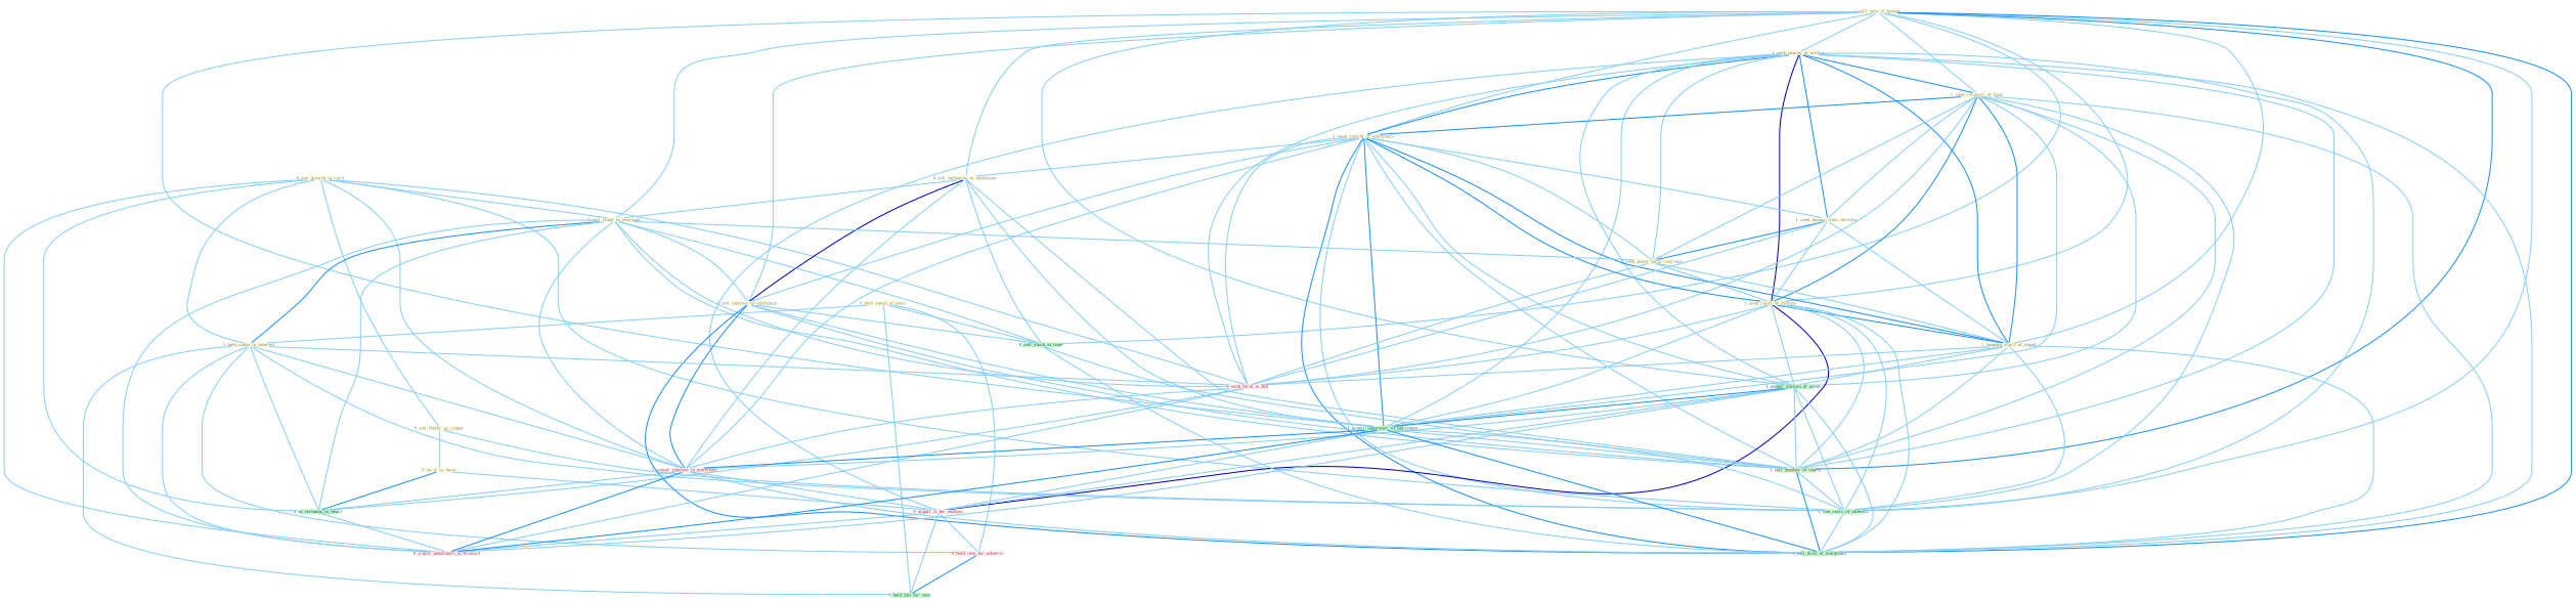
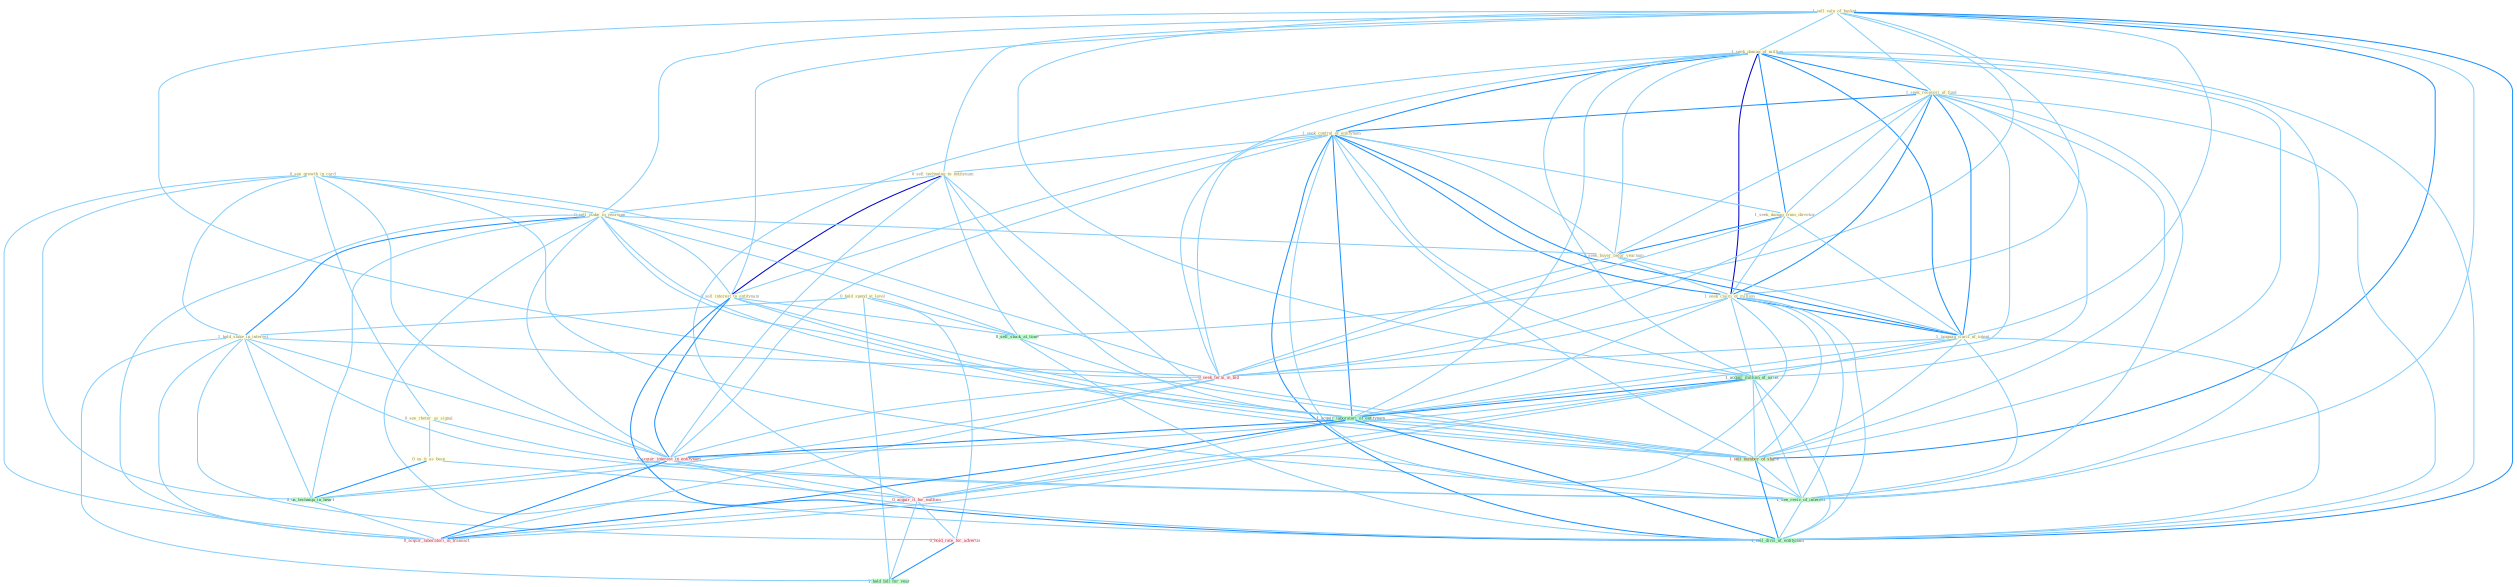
  graph {
    node [color="#ffffe0" fixedsize=true fontcolor="#8b7d6b" fontsize=4 shape=polygon style=filled]
    edge [color="#87cefa" w=1]
    "0_see_growth_in_card " [height=.06 width=.5]
    "1_sell_valu_of_basket " [height=.06 width=.5]
    "1_seek_damag_of_million " [height=.06 width=.5]
    "0_see_rhetor_as_signal " [height=.06 width=.5]
    "1_seek_recoveri_of_fund " [height=.06 width=.5]
    "1_seek_control_of_entitynam " [height=.06 width=.5]
    "0_sell_technolog_to_entitynam " [height=.06 width=.5]
    "1_seek_damag_from_director " [height=.06 width=.5]
    "0_sell_stake_in_yearnum " [height=.06 width=.5]
    "0_seek_buyer_befor_yearnum " [height=.06 width=.5]
    "0_hold_spend_at_level " [height=.06 width=.5]
    "1_seek_claim_of_million " [height=.06 width=.5]
    "0_us_it_as_base " [height=.06 width=.5]
    n14 [height=.06 label="1_languag_clarif_of_intent" width=.5]
    "0_sell_interest_to_entitynam " [height=.06 width=.5]
    "1_hold_stake_in_interest " [height=.06 width=.5]
    "0_seek_term_in_bid " [color="#fff0f5" fontcolor="#b22222" height=.06 width=.5]
    "1_acquir_interest_in_entitynam " [color="#fff0f5" fontcolor="#b22222" height=.06 width=.5]
    "0_acquir_it_for_million " [color="#fff0f5" fontcolor="#b22222" height=.06 width=.5]
    "0_hold_rate_for_advertis " [color="#fff0f5" fontcolor="#b22222" height=.06 width=.5]
    "0_acquir_laboratori_in_transact " [color="#fff0f5" fontcolor="#b22222" height=.06 width=.5]
    "0_us_techniqu_in_heart " [color="#BDFCC9" fontcolor="#2f4f4f" height=.06 width=.5]
    "1_see_reviv_of_interest " [color="#BDFCC9" fontcolor="#2f4f4f" height=.06 width=.5]
    "1_acquir_million_of_asset " [color="#BDFCC9" fontcolor="#2f4f4f" height=.06 width=.5]
    "1_acquir_laboratori_of_entitynam " [color="#BDFCC9" fontcolor="#2f4f4f" height=.06 width=.5]
    "0_sell_stock_at_time " [color="#BDFCC9" fontcolor="#2f4f4f" height=.06 width=.5]
    "1_sell_number_of_share " [color="#BDFCC9" fontcolor="#b22222" height=.06 width=.5]
    "1_sell_divis_of_entitynam " [color="#BDFCC9" fontcolor="#2f4f4f" height=.06 width=.5]
    "1_hold_bill_for_year " [color="#BDFCC9" fontcolor="#2f4f4f" height=.06 width=.5]
    subgraph sub_1 {
      "0_see_growth_in_card "
      "1_sell_valu_of_basket "
      "1_seek_damag_of_million "
      "0_see_rhetor_as_signal "
      "1_seek_recoveri_of_fund "
      "1_seek_control_of_entitynam "
      "0_sell_technolog_to_entitynam "
      "1_seek_damag_from_director "
      "0_sell_stake_in_yearnum "
      "0_seek_buyer_befor_yearnum "
      "0_hold_spend_at_level "
      "1_seek_claim_of_million "
      "0_us_it_as_base "
      n14
      "0_sell_interest_to_entitynam "
      "1_hold_stake_in_interest "
    }
    subgraph sub_2 {
      "0_seek_term_in_bid "
      "1_acquir_interest_in_entitynam "
      "0_acquir_it_for_million "
      "0_hold_rate_for_advertis "
      "0_acquir_laboratori_in_transact "
    }
    "0_see_growth_in_card " -- "0_see_rhetor_as_signal "
    "0_see_growth_in_card " -- "0_sell_stake_in_yearnum "
    "0_see_growth_in_card " -- "1_hold_stake_in_interest "
    "0_see_growth_in_card " -- "0_seek_term_in_bid "
    "0_see_growth_in_card " -- "1_acquir_interest_in_entitynam "
    "0_see_growth_in_card " -- "0_acquir_laboratori_in_transact "
    "0_see_growth_in_card " -- "0_us_techniqu_in_heart "
    "0_see_growth_in_card " -- "1_see_reviv_of_interest "
    "1_sell_valu_of_basket " -- "1_seek_damag_of_million "
    "1_sell_valu_of_basket " -- "1_seek_recoveri_of_fund "
-   "1_sell_valu_of_basket " -- "1_seek_control_of_entitynam "
    "1_sell_valu_of_basket " -- "0_sell_technolog_to_entitynam "
    "1_sell_valu_of_basket " -- "0_sell_stake_in_yearnum "
    "1_sell_valu_of_basket " -- "1_seek_claim_of_million "
    "1_sell_valu_of_basket " -- n14
    "1_sell_valu_of_basket " -- "0_sell_interest_to_entitynam "
    "1_sell_valu_of_basket " -- "1_see_reviv_of_interest "
    "1_sell_valu_of_basket " -- "1_acquir_million_of_asset "
    "1_sell_valu_of_basket " -- "1_acquir_laboratori_of_entitynam "
    "1_sell_valu_of_basket " -- "0_sell_stock_at_time "
    "1_sell_valu_of_basket " -- "1_sell_number_of_share " [color="#1e90ff" w=2]
    "1_sell_valu_of_basket " -- "1_sell_divis_of_entitynam " [color="#1e90ff" w=2]
    "1_seek_damag_of_million " -- "1_seek_recoveri_of_fund " [color="#1e90ff" w=2]
    "1_seek_damag_of_million " -- "1_seek_control_of_entitynam " [color="#1e90ff" w=2]
    "1_seek_damag_of_million " -- "1_seek_damag_from_director " [color="#1e90ff" w=2]
    "1_seek_damag_of_million " -- "0_seek_buyer_befor_yearnum "
    "1_seek_damag_of_million " -- "1_seek_claim_of_million " [color="#0000cd" w=3]
    "1_seek_damag_of_million " -- n14 [color="#1e90ff" w=2]
    "1_seek_damag_of_million " -- "0_seek_term_in_bid "
    "1_seek_damag_of_million " -- "0_acquir_it_for_million "
    "1_seek_damag_of_million " -- "1_see_reviv_of_interest "
    "1_seek_damag_of_million " -- "1_acquir_million_of_asset "
    "1_seek_damag_of_million " -- "1_acquir_laboratori_of_entitynam "
    "1_seek_damag_of_million " -- "1_sell_number_of_share "
    "1_seek_damag_of_million " -- "1_sell_divis_of_entitynam "
    "0_see_rhetor_as_signal " -- "0_us_it_as_base "
    "0_see_rhetor_as_signal " -- "1_see_reviv_of_interest "
    "1_seek_recoveri_of_fund " -- "1_seek_control_of_entitynam " [color="#1e90ff" w=2]
    "1_seek_recoveri_of_fund " -- "1_seek_damag_from_director "
    "1_seek_recoveri_of_fund " -- "0_seek_buyer_befor_yearnum "
    "1_seek_recoveri_of_fund " -- "1_seek_claim_of_million " [color="#1e90ff" w=2]
    "1_seek_recoveri_of_fund " -- n14 [color="#1e90ff" w=2]
    "1_seek_recoveri_of_fund " -- "0_seek_term_in_bid "
    "1_seek_recoveri_of_fund " -- "1_see_reviv_of_interest "
    "1_seek_recoveri_of_fund " -- "1_acquir_million_of_asset "
    "1_seek_recoveri_of_fund " -- "1_acquir_laboratori_of_entitynam "
    "1_seek_recoveri_of_fund " -- "1_sell_number_of_share "
    "1_seek_recoveri_of_fund " -- "1_sell_divis_of_entitynam "
    "1_seek_control_of_entitynam " -- "0_sell_technolog_to_entitynam "
    "1_seek_control_of_entitynam " -- "1_seek_damag_from_director "
    "1_seek_control_of_entitynam " -- "0_seek_buyer_befor_yearnum "
    "1_seek_control_of_entitynam " -- "1_seek_claim_of_million " [color="#1e90ff" w=2]
    "1_seek_control_of_entitynam " -- n14 [color="#1e90ff" w=2]
    "1_seek_control_of_entitynam " -- "0_sell_interest_to_entitynam "
    "1_seek_control_of_entitynam " -- "0_seek_term_in_bid "
    "1_seek_control_of_entitynam " -- "1_acquir_interest_in_entitynam "
    "1_seek_control_of_entitynam " -- "1_see_reviv_of_interest "
    "1_seek_control_of_entitynam " -- "1_acquir_million_of_asset "
    "1_seek_control_of_entitynam " -- "1_acquir_laboratori_of_entitynam " [color="#1e90ff" w=2]
    "1_seek_control_of_entitynam " -- "1_sell_number_of_share "
    "1_seek_control_of_entitynam " -- "1_sell_divis_of_entitynam " [color="#1e90ff" w=2]
    "0_sell_technolog_to_entitynam " -- "0_sell_stake_in_yearnum "
    "0_sell_technolog_to_entitynam " -- "0_sell_interest_to_entitynam " [color="#0000cd" w=3]
    "0_sell_technolog_to_entitynam " -- "1_acquir_interest_in_entitynam "
    "0_sell_technolog_to_entitynam " -- "1_acquir_laboratori_of_entitynam "
    "0_sell_technolog_to_entitynam " -- "0_sell_stock_at_time "
    "0_sell_technolog_to_entitynam " -- "1_sell_number_of_share "
    "1_seek_damag_from_director " -- "0_seek_buyer_befor_yearnum " [color="#1e90ff"]
    "1_seek_damag_from_director " -- "1_seek_claim_of_million "
    "1_seek_damag_from_director " -- n14
    "1_seek_damag_from_director " -- "0_seek_term_in_bid "
    "0_sell_stake_in_yearnum " -- "0_seek_buyer_befor_yearnum "
    "0_sell_stake_in_yearnum " -- "0_sell_interest_to_entitynam "
    "0_sell_stake_in_yearnum " -- "1_hold_stake_in_interest " [color="#1e90ff" w=2]
    "0_sell_stake_in_yearnum " -- "0_seek_term_in_bid "
    "0_sell_stake_in_yearnum " -- "1_acquir_interest_in_entitynam "
    "0_sell_stake_in_yearnum " -- "0_acquir_laboratori_in_transact "
    "0_sell_stake_in_yearnum " -- "0_us_techniqu_in_heart "
    "0_sell_stake_in_yearnum " -- "0_sell_stock_at_time "
    "0_sell_stake_in_yearnum " -- "1_sell_number_of_share "
+   "0_sell_stake_in_yearnum " -- "1_sell_divis_of_entitynam "
    "0_seek_buyer_befor_yearnum " -- "1_seek_claim_of_million "
    "0_seek_buyer_befor_yearnum " -- n14
    "0_seek_buyer_befor_yearnum " -- "0_seek_term_in_bid "
    "0_hold_spend_at_level " -- "1_hold_stake_in_interest "
    "0_hold_spend_at_level " -- "0_hold_rate_for_advertis "
    "0_hold_spend_at_level " -- "0_sell_stock_at_time "
    "0_hold_spend_at_level " -- "1_hold_bill_for_year "
    "1_seek_claim_of_million " -- n14 [color="#1e90ff" w=2]
    "1_seek_claim_of_million " -- "0_seek_term_in_bid "
-   "1_seek_claim_of_million " -- "0_acquir_it_for_million " [color="#0000cd"]
+   "1_seek_claim_of_million " -- "0_acquir_it_for_million "
    "1_seek_claim_of_million " -- "1_see_reviv_of_interest "
    "1_seek_claim_of_million " -- "1_acquir_million_of_asset "
    "1_seek_claim_of_million " -- "1_acquir_laboratori_of_entitynam "
    "1_seek_claim_of_million " -- "1_sell_number_of_share "
    "1_seek_claim_of_million " -- "1_sell_divis_of_entitynam "
    "0_us_it_as_base " -- "0_acquir_it_for_million "
    "0_us_it_as_base " -- "0_us_techniqu_in_heart " [color="#1e90ff"]
    n14 -- "0_seek_term_in_bid "
    n14 -- "1_see_reviv_of_interest "
    n14 -- "1_acquir_million_of_asset "
    n14 -- "1_acquir_laboratori_of_entitynam "
    n14 -- "1_sell_number_of_share "
    n14 -- "1_sell_divis_of_entitynam "
    "0_sell_interest_to_entitynam " -- "1_acquir_interest_in_entitynam " [color="#1e90ff" w=2]
    "0_sell_interest_to_entitynam " -- "1_acquir_laboratori_of_entitynam "
    "0_sell_interest_to_entitynam " -- "0_sell_stock_at_time "
    "0_sell_interest_to_entitynam " -- "1_sell_number_of_share "
    "0_sell_interest_to_entitynam " -- "1_sell_divis_of_entitynam " [color="#1e90ff" w=2]
    "1_hold_stake_in_interest " -- "0_seek_term_in_bid "
    "1_hold_stake_in_interest " -- "1_acquir_interest_in_entitynam "
    "1_hold_stake_in_interest " -- "0_hold_rate_for_advertis "
    "1_hold_stake_in_interest " -- "0_acquir_laboratori_in_transact "
    "1_hold_stake_in_interest " -- "0_us_techniqu_in_heart "
    "1_hold_stake_in_interest " -- "1_see_reviv_of_interest "
    "1_hold_stake_in_interest " -- "1_hold_bill_for_year "
    "0_seek_term_in_bid " -- "1_acquir_interest_in_entitynam "
    "0_seek_term_in_bid " -- "0_acquir_laboratori_in_transact "
    "0_seek_term_in_bid " -- "0_us_techniqu_in_heart "
    "1_acquir_interest_in_entitynam " -- "0_acquir_it_for_million "
    "1_acquir_interest_in_entitynam " -- "0_acquir_laboratori_in_transact " [color="#1e90ff" w=2]
    "1_acquir_interest_in_entitynam " -- "0_us_techniqu_in_heart "
    "1_acquir_interest_in_entitynam " -- "1_sell_divis_of_entitynam "
    "0_acquir_it_for_million " -- "0_hold_rate_for_advertis "
    "0_acquir_it_for_million " -- "0_acquir_laboratori_in_transact "
    "0_acquir_it_for_million " -- "1_hold_bill_for_year "
    "0_hold_rate_for_advertis " -- "1_hold_bill_for_year " [color="#1e90ff" w=2]
    "0_us_techniqu_in_heart " -- "0_acquir_laboratori_in_transact "
    "1_see_reviv_of_interest " -- "1_sell_divis_of_entitynam "
    "1_acquir_million_of_asset " -- "1_acquir_interest_in_entitynam "
    "1_acquir_million_of_asset " -- "0_acquir_it_for_million "
    "1_acquir_million_of_asset " -- "0_acquir_laboratori_in_transact "
    "1_acquir_million_of_asset " -- "1_see_reviv_of_interest "
    "1_acquir_million_of_asset " -- "1_acquir_laboratori_of_entitynam " [color="#1e90ff" w=2]
    "1_acquir_million_of_asset " -- "1_sell_number_of_share "
    "1_acquir_million_of_asset " -- "1_sell_divis_of_entitynam "
    "1_acquir_laboratori_of_entitynam " -- "1_acquir_interest_in_entitynam " [color="#1e90ff" w=2]
    "1_acquir_laboratori_of_entitynam " -- "0_acquir_it_for_million "
    "1_acquir_laboratori_of_entitynam " -- "0_acquir_laboratori_in_transact " [color="#1e90ff" w=2]
    "1_acquir_laboratori_of_entitynam " -- "1_see_reviv_of_interest "
    "1_acquir_laboratori_of_entitynam " -- "1_sell_number_of_share "
    "1_acquir_laboratori_of_entitynam " -- "1_sell_divis_of_entitynam " [color="#1e90ff" w=2]
    "0_sell_stock_at_time " -- "1_sell_number_of_share "
    "0_sell_stock_at_time " -- "1_sell_divis_of_entitynam "
    "1_sell_number_of_share " -- "1_see_reviv_of_interest "
    "1_sell_number_of_share " -- "1_sell_divis_of_entitynam " [color="#1e90ff" w=2]
  }
